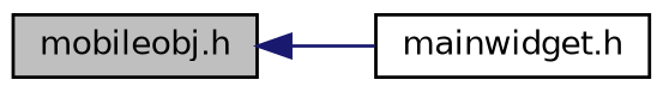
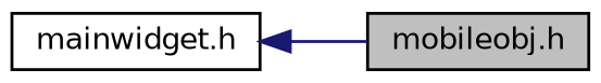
  digraph {
    rankdir=LR
    node [color=black fontname=Helvetica fontsize=10 shape=record style=filled]
    n1 [fillcolor=grey75 fontcolor=black height=0.2 label="mobileobj.h" width=0.4]
    n2 [fillcolor=white height=0.2 label="mainwidget.h" width=0.4]
-   n1 -> n2 [color=midnightblue dir=back fontname=Helvetica fontsize=10 labelfontname=Helvetica labelfontsize=10 style=solid]
+   n2 -> n1 [color=midnightblue dir=back fontname=Helvetica fontsize=10 labelfontname=Helvetica labelfontsize=10 style=solid]
  }
